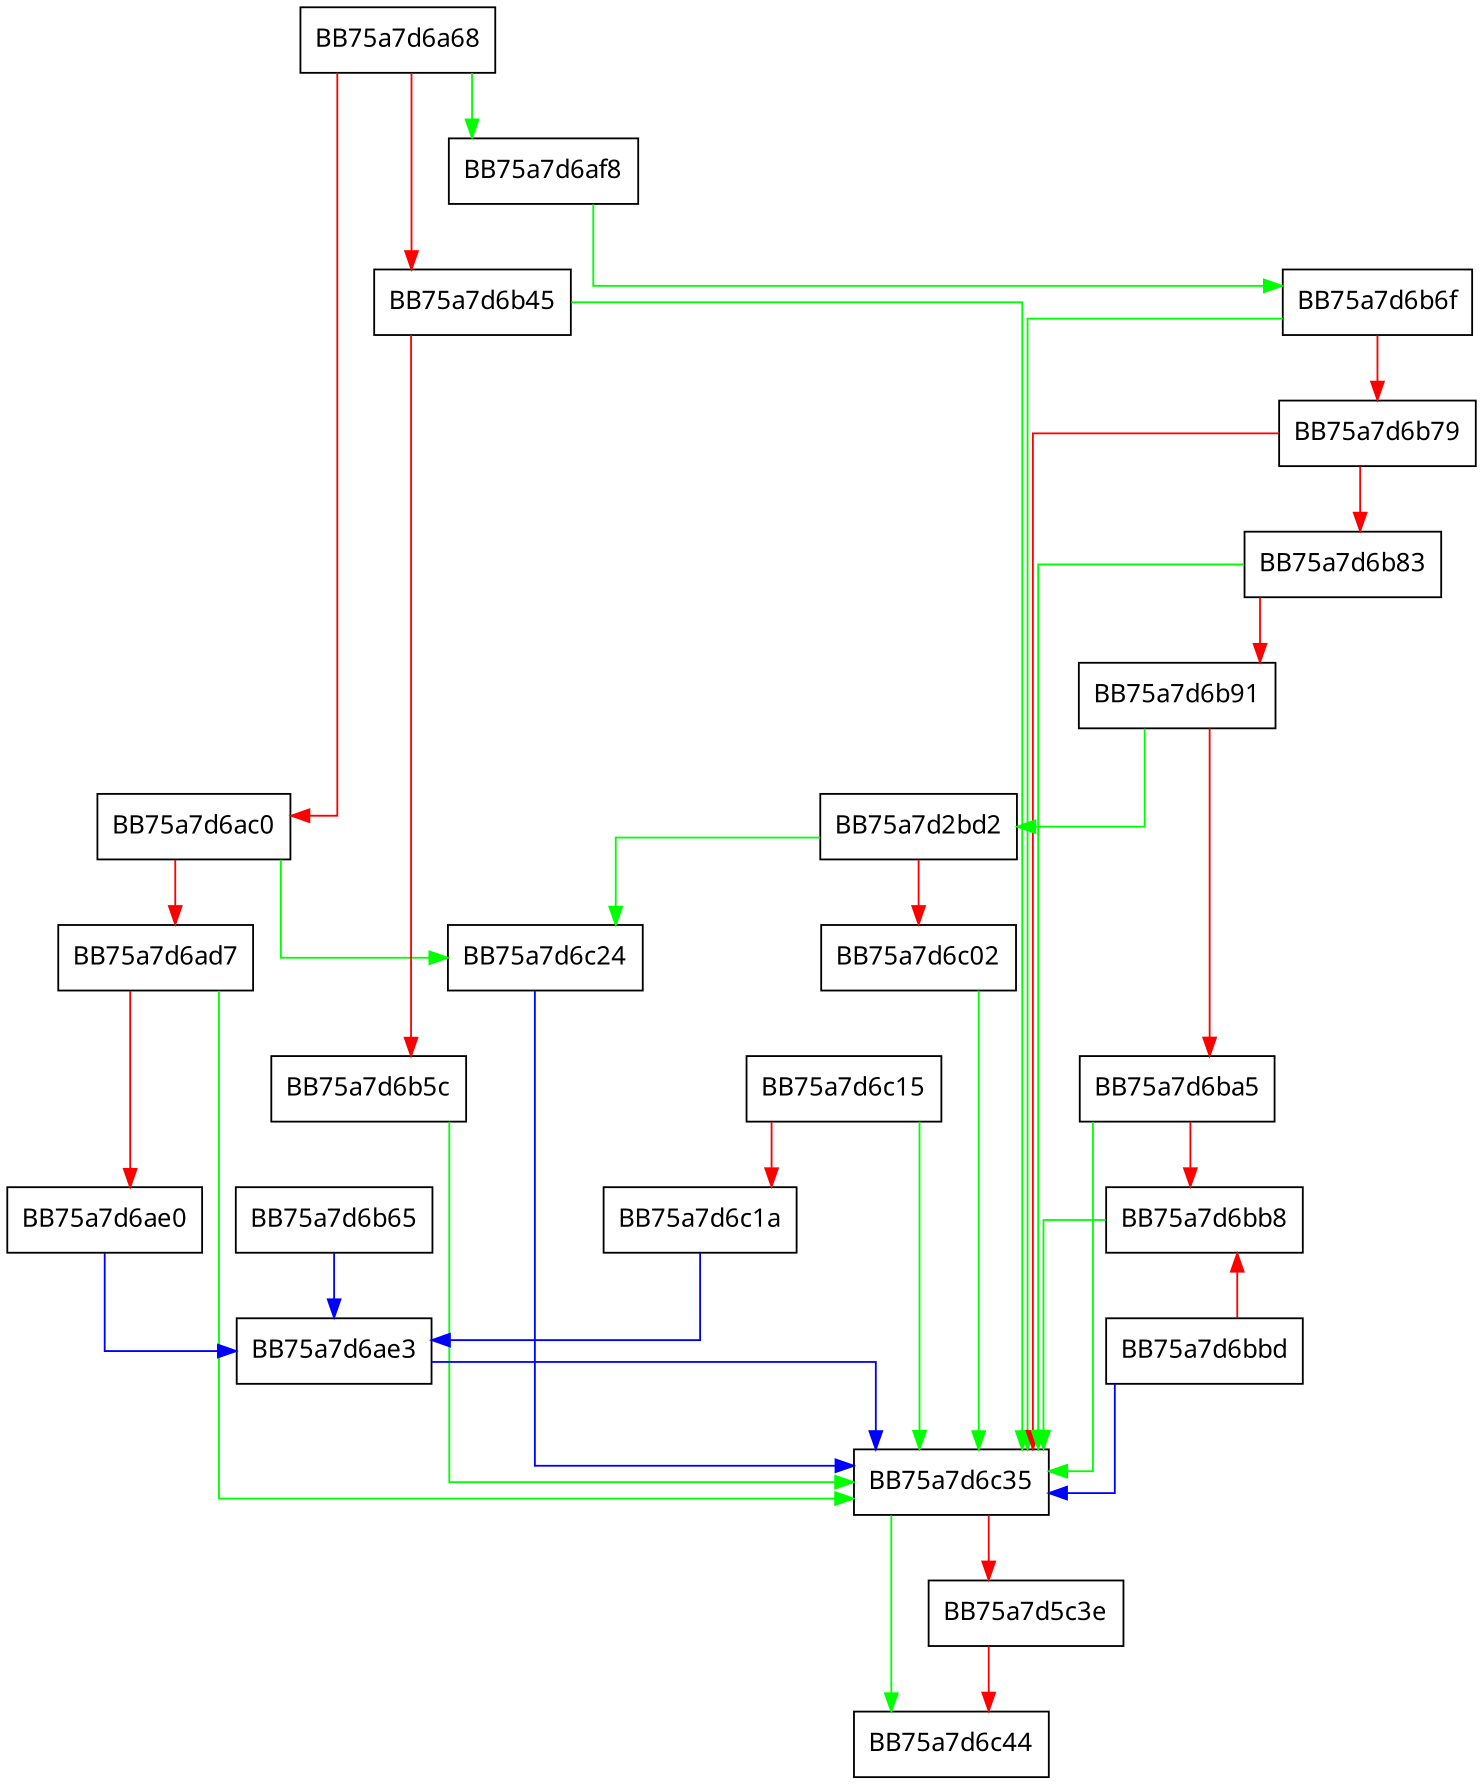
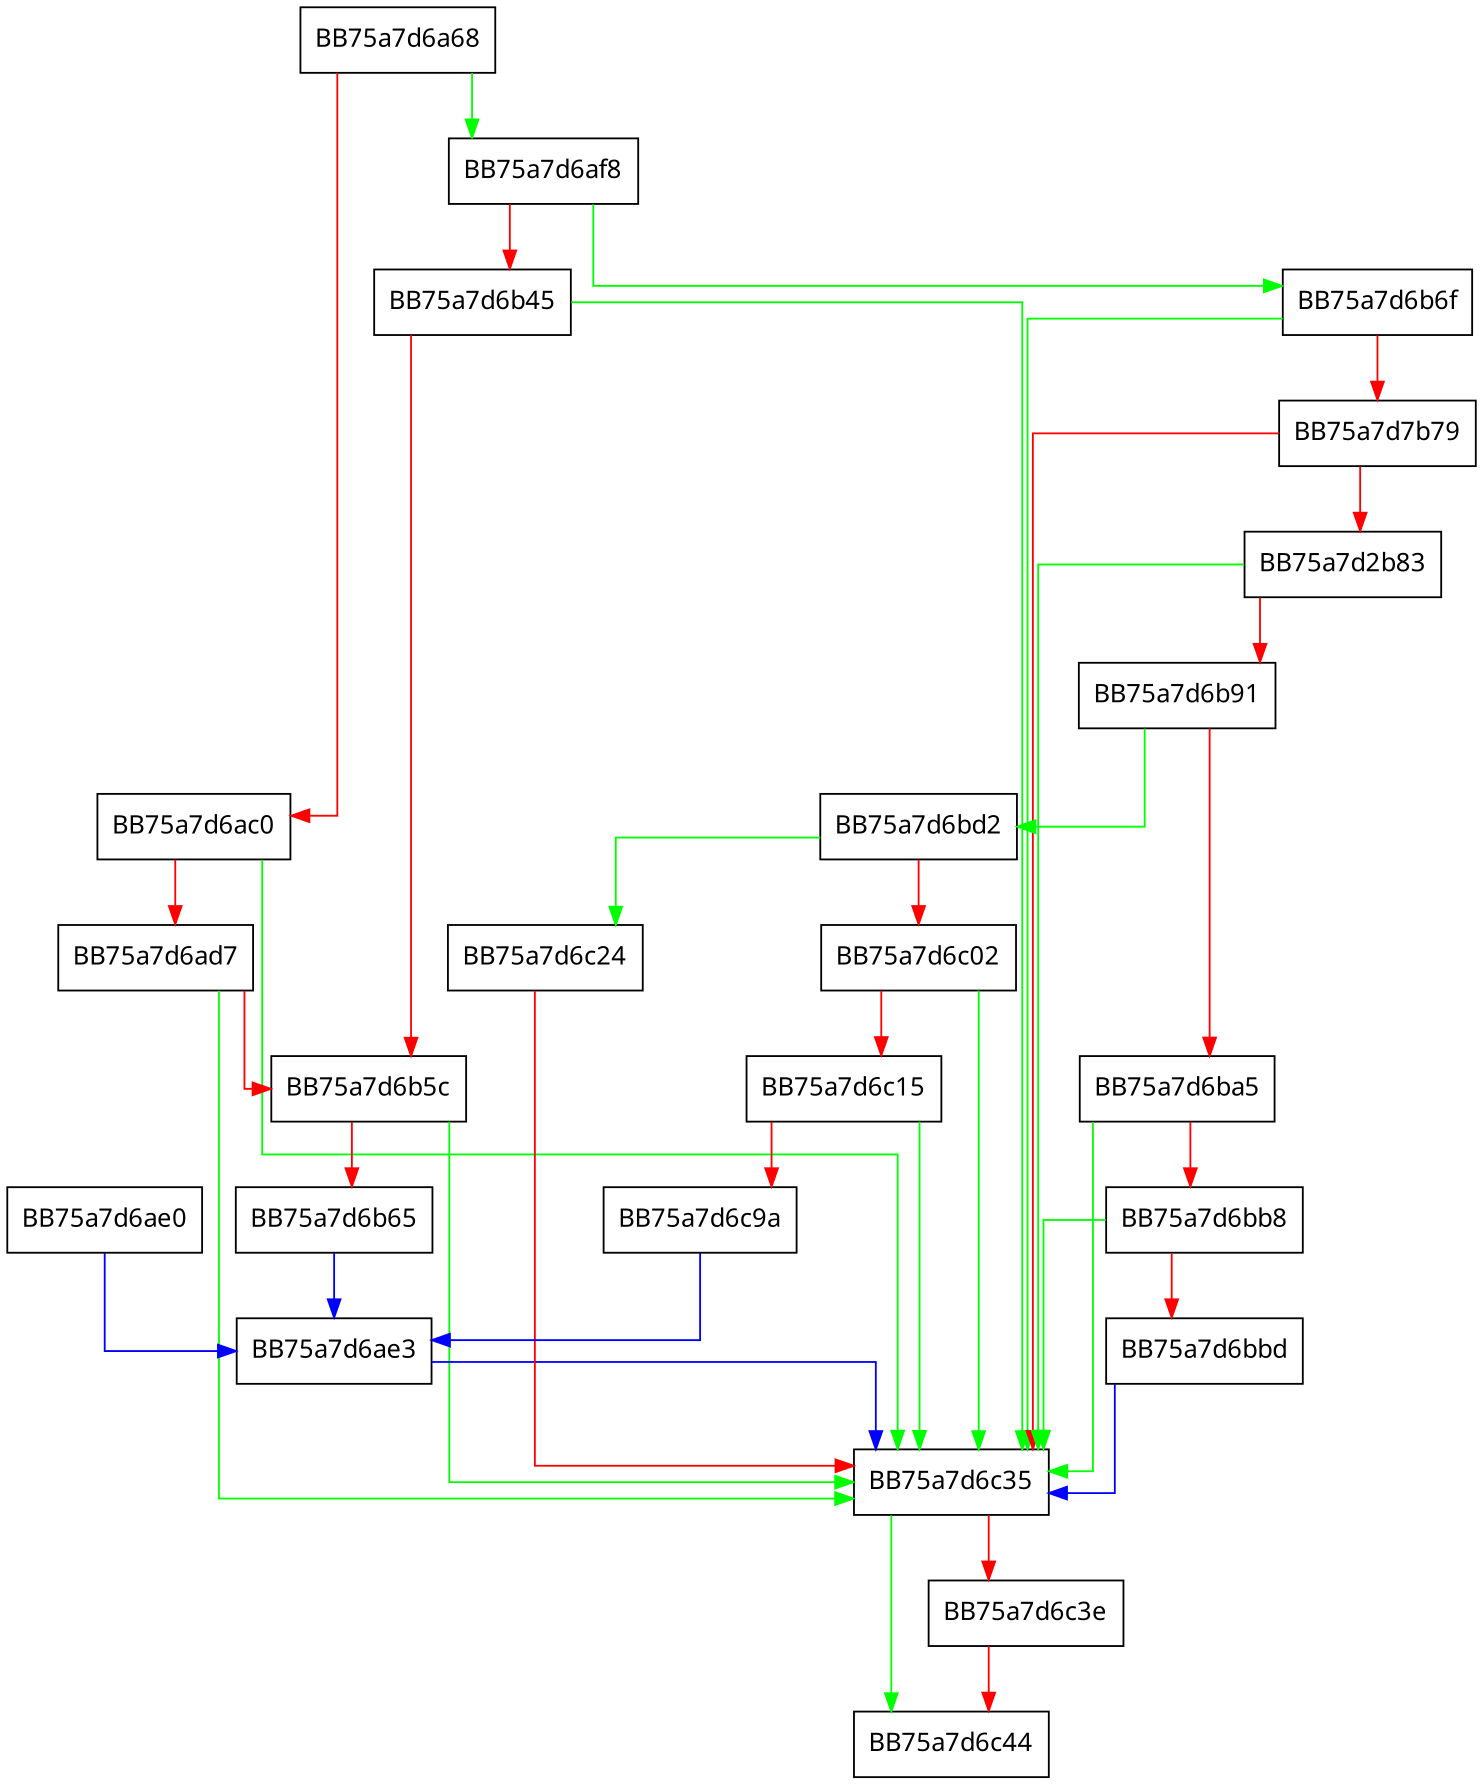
  digraph {
    fontname="Noto Sans"
    splines=ortho
    node [fontname="Noto Sans" shape=box]
    edge [color=red fontname="Noto Sans"]
    BB75a7d6a68
    BB75a7d6af8
    BB75a7d6ac0
    BB75a7d6b6f
    BB75a7d6b45
    BB75a7d6c35
    BB75a7d6ad7
-   BB75a7d6b79
+   BB75a7d6b79 [label=BB75a7d7b79]
    BB75a7d6b5c
    BB75a7d6c44
-   BB75a7d6c3e [label=BB75a7d5c3e]
+   BB75a7d6c3e
    BB75a7d6ae0
    BB75a7d6ae3
-   BB75a7d6b83
+   BB75a7d6b83 [label=BB75a7d2b83]
    BB75a7d6b65
    BB75a7d6b91
-   BB75a7d6bd2 [label=BB75a7d2bd2]
+   BB75a7d6bd2
    BB75a7d6ba5
    BB75a7d6c24
    BB75a7d6c02
    BB75a7d6bb8
    BB75a7d6c15
    BB75a7d6bbd
-   BB75a7d6c1a
+   BB75a7d6c1a [label=BB75a7d6c9a]
    BB75a7d6a68 -> BB75a7d6af8 [color=green]
    BB75a7d6a68 -> BB75a7d6ac0
    BB75a7d6af8 -> BB75a7d6b6f [color=green]
-   BB75a7d6a68 -> BB75a7d6b45
-   BB75a7d6ac0 -> BB75a7d6c24 [color=green]
+   BB75a7d6af8 -> BB75a7d6b45
+   BB75a7d6ac0 -> BB75a7d6c35 [color=green]
    BB75a7d6ac0 -> BB75a7d6ad7
    BB75a7d6b6f -> BB75a7d6c35 [color=green]
    BB75a7d6b6f -> BB75a7d6b79
    BB75a7d6b45 -> BB75a7d6c35 [color=green]
    BB75a7d6b45 -> BB75a7d6b5c
    BB75a7d6c35 -> BB75a7d6c44 [color=green]
    BB75a7d6c35 -> BB75a7d6c3e
    BB75a7d6ad7 -> BB75a7d6c35 [color=green]
-   BB75a7d6ad7 -> BB75a7d6ae0
+   BB75a7d6ad7 -> BB75a7d6b5c
    BB75a7d6b79 -> BB75a7d6c35
    BB75a7d6b79 -> BB75a7d6b83
    BB75a7d6b5c -> BB75a7d6c35 [color=green]
+   BB75a7d6b5c -> BB75a7d6b65
    BB75a7d6c3e -> BB75a7d6c44
    BB75a7d6ae0 -> BB75a7d6ae3 [color=blue]
    BB75a7d6ae3 -> BB75a7d6c35 [color=blue]
    BB75a7d6b83 -> BB75a7d6c35 [color=green]
    BB75a7d6b83 -> BB75a7d6b91
    BB75a7d6b65 -> BB75a7d6ae3 [color=blue]
    BB75a7d6b91 -> BB75a7d6bd2 [color=green]
    BB75a7d6b91 -> BB75a7d6ba5
    BB75a7d6bd2 -> BB75a7d6c24 [color=green]
    BB75a7d6bd2 -> BB75a7d6c02
    BB75a7d6ba5 -> BB75a7d6c35 [color=green]
    BB75a7d6ba5 -> BB75a7d6bb8
-   BB75a7d6c24 -> BB75a7d6c35 [color=blue]
+   BB75a7d6c24 -> BB75a7d6c35
    BB75a7d6c02 -> BB75a7d6c35 [color=green]
+   BB75a7d6c02 -> BB75a7d6c15
    BB75a7d6bb8 -> BB75a7d6c35 [color=green]
-   BB75a7d6bbd -> BB75a7d6bb8
+   BB75a7d6bb8 -> BB75a7d6bbd
    BB75a7d6c15 -> BB75a7d6c35 [color=green]
    BB75a7d6c15 -> BB75a7d6c1a
    BB75a7d6bbd -> BB75a7d6c35 [color=blue]
    BB75a7d6c1a -> BB75a7d6ae3 [color=blue]
  }
